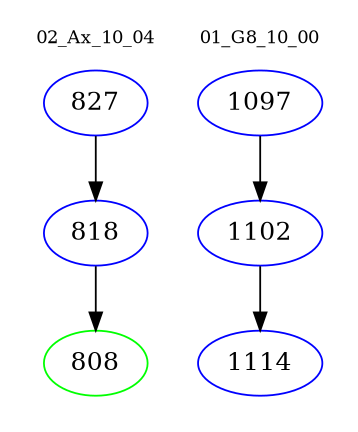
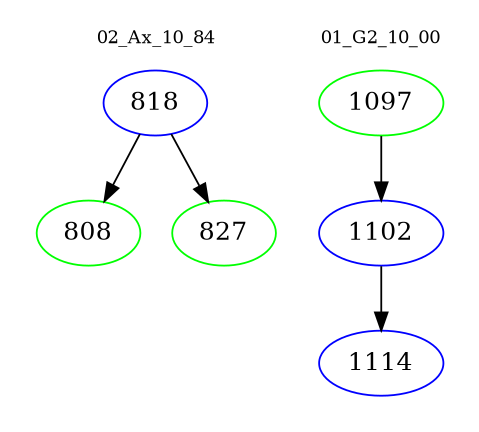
  digraph {
    node [color=blue]
    edge [color=black]
    n1 [label=818]
    n2 [color=green label=808]
-   n3 [label=827]
+   n3 [color=green label=827]
    n4 [label=1102]
-   n5 [label=1097]
+   n5 [color=green label=1097]
    n6 [label=1114]
    subgraph cluster_1 {
      color=white
      fontsize=10
-     label="02_Ax_10_04"
+     label="02_Ax_10_84"
      n1
      n2
      n3
    }
    subgraph cluster_2 {
      color=white
      fontsize=10
-     label="01_G8_10_00"
+     label="01_G2_10_00"
      n4
      n5
      n6
    }
    n1 -> n2
-   n3 -> n1
+   n1 -> n3
    n4 -> n6
    n5 -> n4
  }
